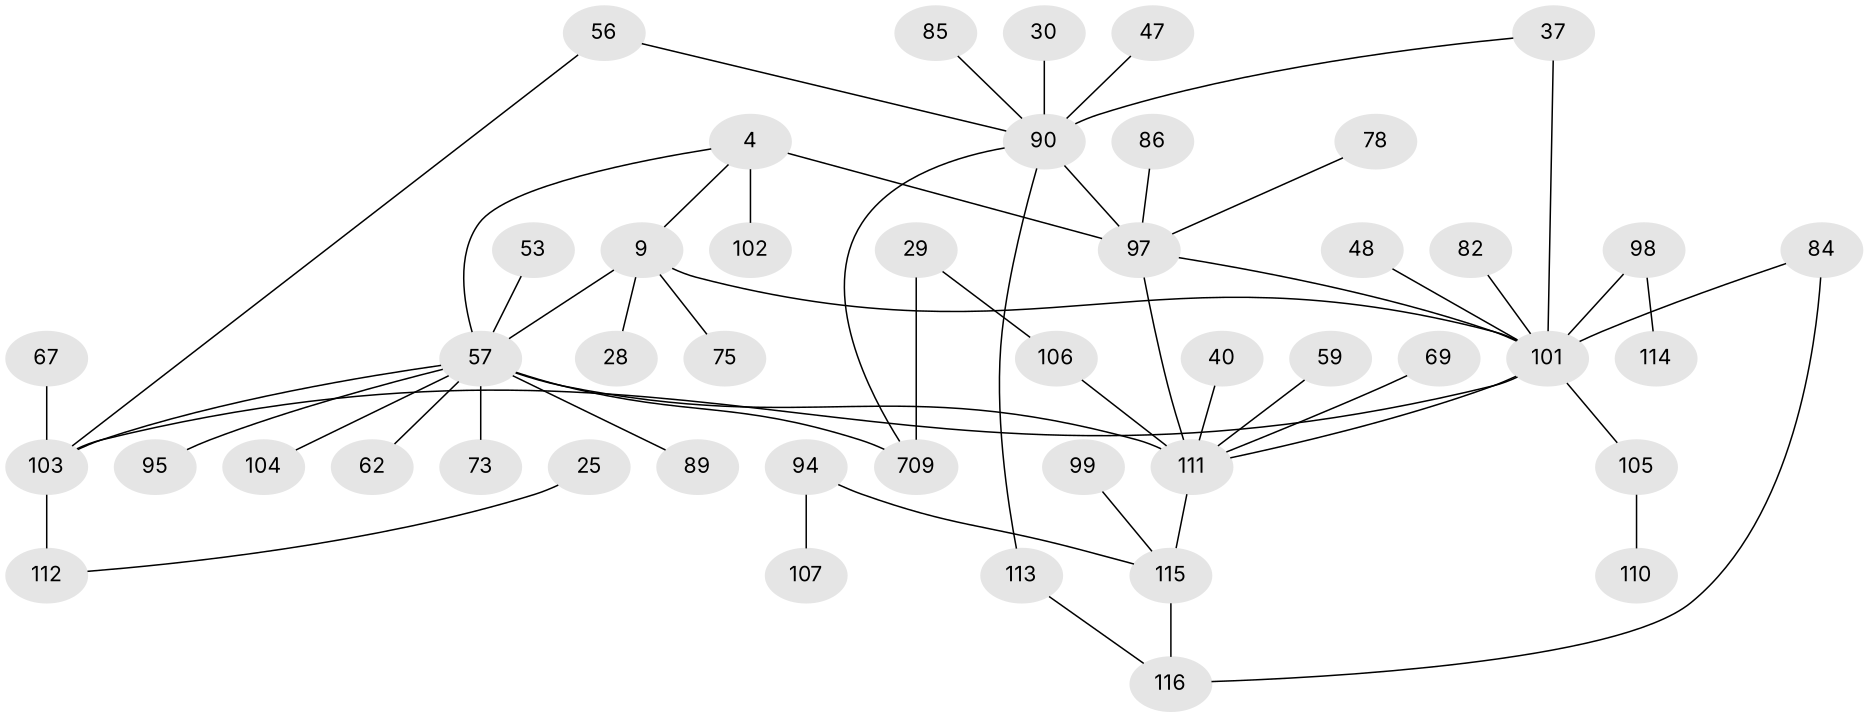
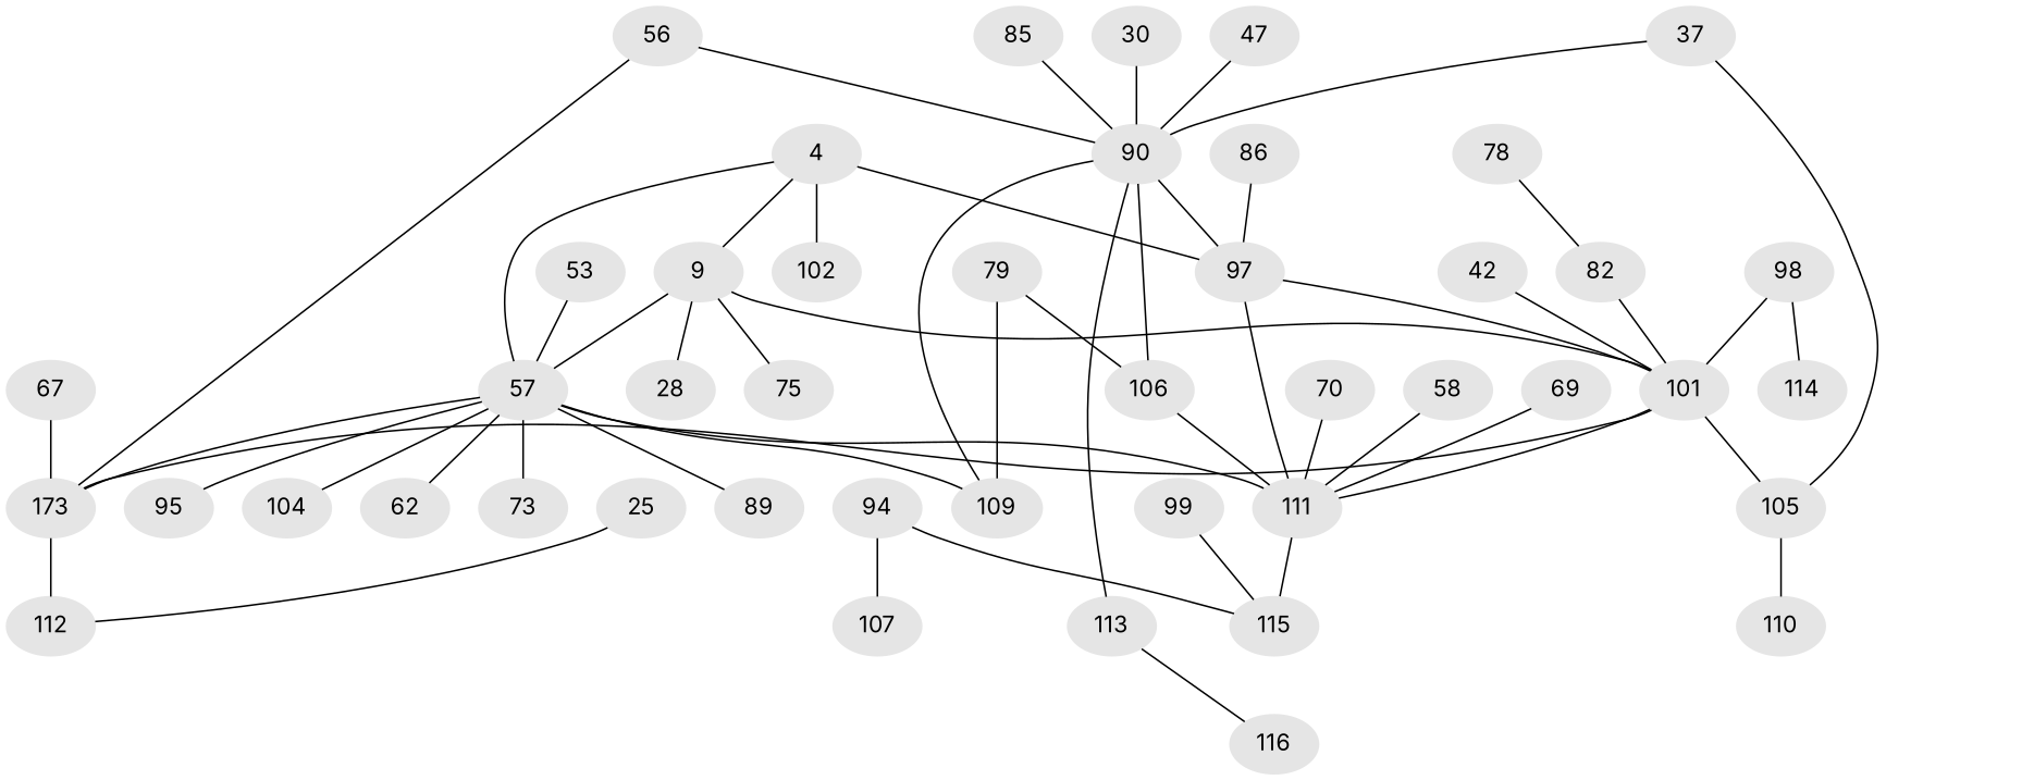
  graph {
    fontname=Inter
    node [color=gray90 fontname=Inter style=filled]
    edge [fontname=Inter]
    9 [super="+5"]
    57 [super="+16+29+22+48+14"]
    75
    n4 [label=28 super="+72"]
    101 [super="+35+31+50"]
    4
    97 [super="+1+13+96"]
    102 [super="+36"]
-   103 [super="+39+76+80+91+19"]
+   103 [super="+39+76+80+91+19" label=173]
    62
    73 [super="+65"]
    89
    95 [super="+68"]
    104
-   109 [super="+28" label=709]
+   109 [super="+28"]
    111 [super="+46+77+108"]
    105 [super="+81"]
    112 [super="+44"]
    n19 [label=25]
    30 [super="+24"]
    90 [super="+6+10+18+41"]
    106 [super="+100+52"]
    113 [super="+83+51+92"]
    37
-   42 [label=48]
+   42
    47
    53
    56
    115 [super="+49"]
-   58 [label=59]
+   58
    67
    69
-   70 [label=40]
+   70
    78 [super="+55"]
-   79 [label=29]
+   79
    82
-   84 [super="+33"]
    116 [super="+59"]
    85
    86 [super="+15"]
    94
    107
    98 [super="+71"]
    114
    99
    110
    9 -- 57
    9 -- 75
    9 -- n4
    9 -- 101
    57 -- 103 [weight=2]
    57 -- 62
    57 -- 73
    57 -- 89
    57 -- 95
    57 -- 104
    57 -- 109
    57 -- 111 [weight=2]
    101 -- 103 [weight=2]
    101 -- 111 [weight=2]
    101 -- 105
    4 -- 9 [weight=2]
    4 -- 57
    4 -- 97 [weight=3]
    4 -- 102
    97 -- 101 [weight=2]
    97 -- 111 [weight=5]
    103 -- 112 [weight=4]
    111 -- 115 [weight=2]
    105 -- 110
    n19 -- 112
    30 -- 90
    90 -- 97 [weight=2]
    90 -- 109
+   90 -- 106
    90 -- 113
    106 -- 111
    113 -- 116
-   37 -- 101
+   37 -- 105
    37 -- 90
    42 -- 101
    47 -- 90
    53 -- 57
    56 -- 103
    56 -- 90
-   115 -- 116 [weight=2]
    58 -- 111
    67 -- 103
    69 -- 111
    70 -- 111
-   78 -- 97
+   78 -- 82
    79 -- 109 [weight=2]
    79 -- 106
    82 -- 101
-   84 -- 101
-   84 -- 116
    85 -- 90
    86 -- 97
    94 -- 115
    94 -- 107
    98 -- 101
    98 -- 114
    99 -- 115
  }
